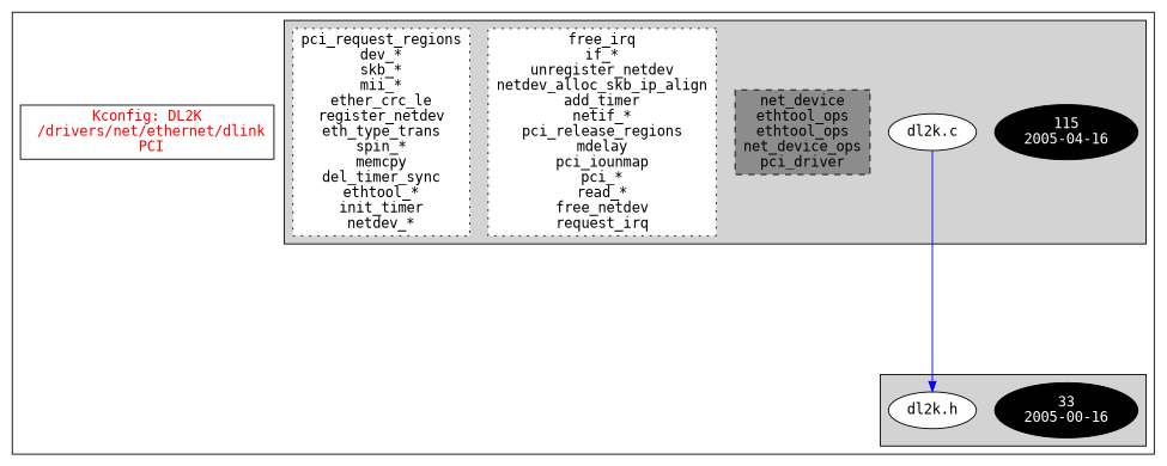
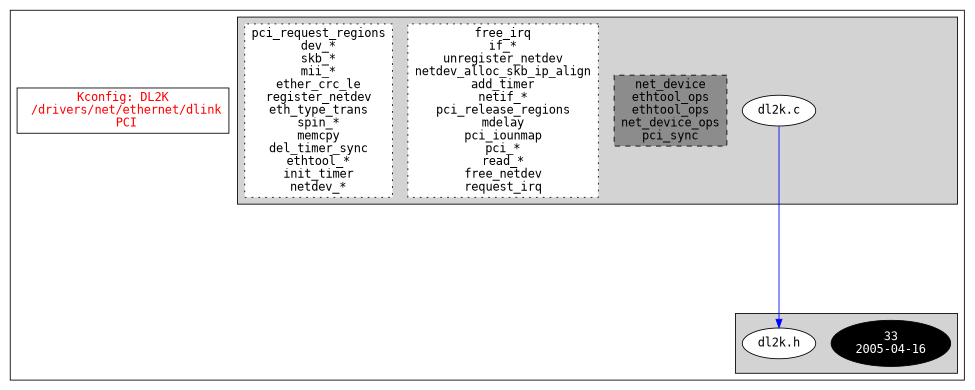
  digraph {
    ranksep=2
    splines=ortho
    fontname="DejaVu Sans Mono"
    node [fillcolor=white fontcolor=black style=filled fontname="DejaVu Sans Mono"]
-   n1 [fillcolor=black fontcolor=white label="33\n2005-00-16"]
+   n1 [fillcolor=black fontcolor=white label="33\n2005-04-16"]
    n2 [label="dl2k.h\n"]
-   n3 [fillcolor=black fontcolor=white label="115\n2005-04-16"]
    n4 [label="dl2k.c\n"]
-   n5 [fillcolor=grey55 label="net_device\nethtool_ops\nethtool_ops\nnet_device_ops\npci_driver\n" shape=box style="filled,dashed"]
+   n5 [fillcolor=grey55 label="net_device\nethtool_ops\nethtool_ops\nnet_device_ops\npci_sync\n" shape=box style="filled,dashed"]
    n6 [label="free_irq\nif_*\nunregister_netdev\nnetdev_alloc_skb_ip_align\nadd_timer\nnetif_*\npci_release_regions\nmdelay\npci_iounmap\npci_*\nread_*\nfree_netdev\nrequest_irq\n" shape=box style="filled,dotted"]
    n7 [label="pci_request_regions\ndev_*\nskb_*\nmii_*\nether_crc_le\nregister_netdev\neth_type_trans\nspin_*\nmemcpy\ndel_timer_sync\nethtool_*\ninit_timer\nnetdev_*\n" shape=box style="filled,dotted"]
    n8 [fontcolor=red label="Kconfig: DL2K\n /drivers/net/ethernet/dlink\n  PCI " shape=box fillcolor="" style=""]
    subgraph cluster_1 {
      n8
      subgraph cluster_2 {
        style=filled
        n1
        n2
      }
      subgraph cluster_3 {
        style=filled
-       n3
        n4
        n5
        n6
        n7
      }
    }
    n4 -> n2 [color=blue fontname="DejaVu Sans Mono"]
  }
